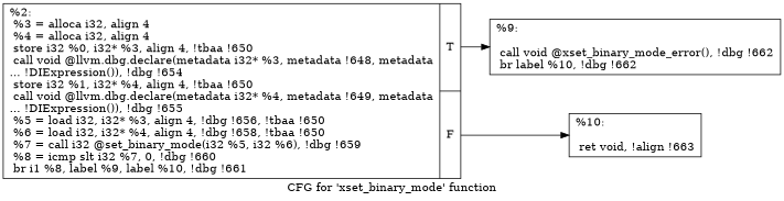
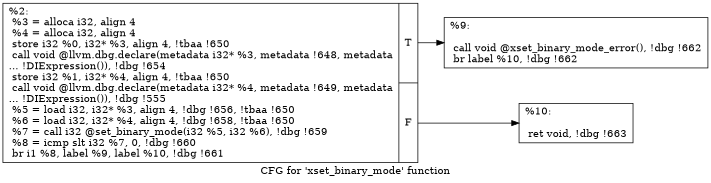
  digraph {
    label="CFG for 'xset_binary_mode' function"
    rankdir=LR
    node [shape=record]
-   n1 [label="{%2:\l  %3 = alloca i32, align 4\l  %4 = alloca i32, align 4\l  store i32 %0, i32* %3, align 4, !tbaa !650\l  call void @llvm.dbg.declare(metadata i32* %3, metadata !648, metadata\l... !DIExpression()), !dbg !654\l  store i32 %1, i32* %4, align 4, !tbaa !650\l  call void @llvm.dbg.declare(metadata i32* %4, metadata !649, metadata\l... !DIExpression()), !dbg !655\l  %5 = load i32, i32* %3, align 4, !dbg !656, !tbaa !650\l  %6 = load i32, i32* %4, align 4, !dbg !658, !tbaa !650\l  %7 = call i32 @set_binary_mode(i32 %5, i32 %6), !dbg !659\l  %8 = icmp slt i32 %7, 0, !dbg !660\l  br i1 %8, label %9, label %10, !dbg !661\l|{<s0>T|<s1>F}}"]
+   n1 [label="{%2:\l  %3 = alloca i32, align 4\l  %4 = alloca i32, align 4\l  store i32 %0, i32* %3, align 4, !tbaa !650\l  call void @llvm.dbg.declare(metadata i32* %3, metadata !648, metadata\l... !DIExpression()), !dbg !654\l  store i32 %1, i32* %4, align 4, !tbaa !650\l  call void @llvm.dbg.declare(metadata i32* %4, metadata !649, metadata\l... !DIExpression()), !dbg !555\l  %5 = load i32, i32* %3, align 4, !dbg !656, !tbaa !650\l  %6 = load i32, i32* %4, align 4, !dbg !658, !tbaa !650\l  %7 = call i32 @set_binary_mode(i32 %5, i32 %6), !dbg !659\l  %8 = icmp slt i32 %7, 0, !dbg !660\l  br i1 %8, label %9, label %10, !dbg !661\l|{<s0>T|<s1>F}}"]
    n2 [label="{%9:\l\l  call void @xset_binary_mode_error(), !dbg !662\l  br label %10, !dbg !662\l}"]
-   n3 [label="{%10:\l\l  ret void, !align !663\l}"]
+   n3 [label="{%10:\l\l  ret void, !dbg !663\l}"]
    n1 -> n2 [tailport=s0]
    n1 -> n3 [tailport=s1]
  }
